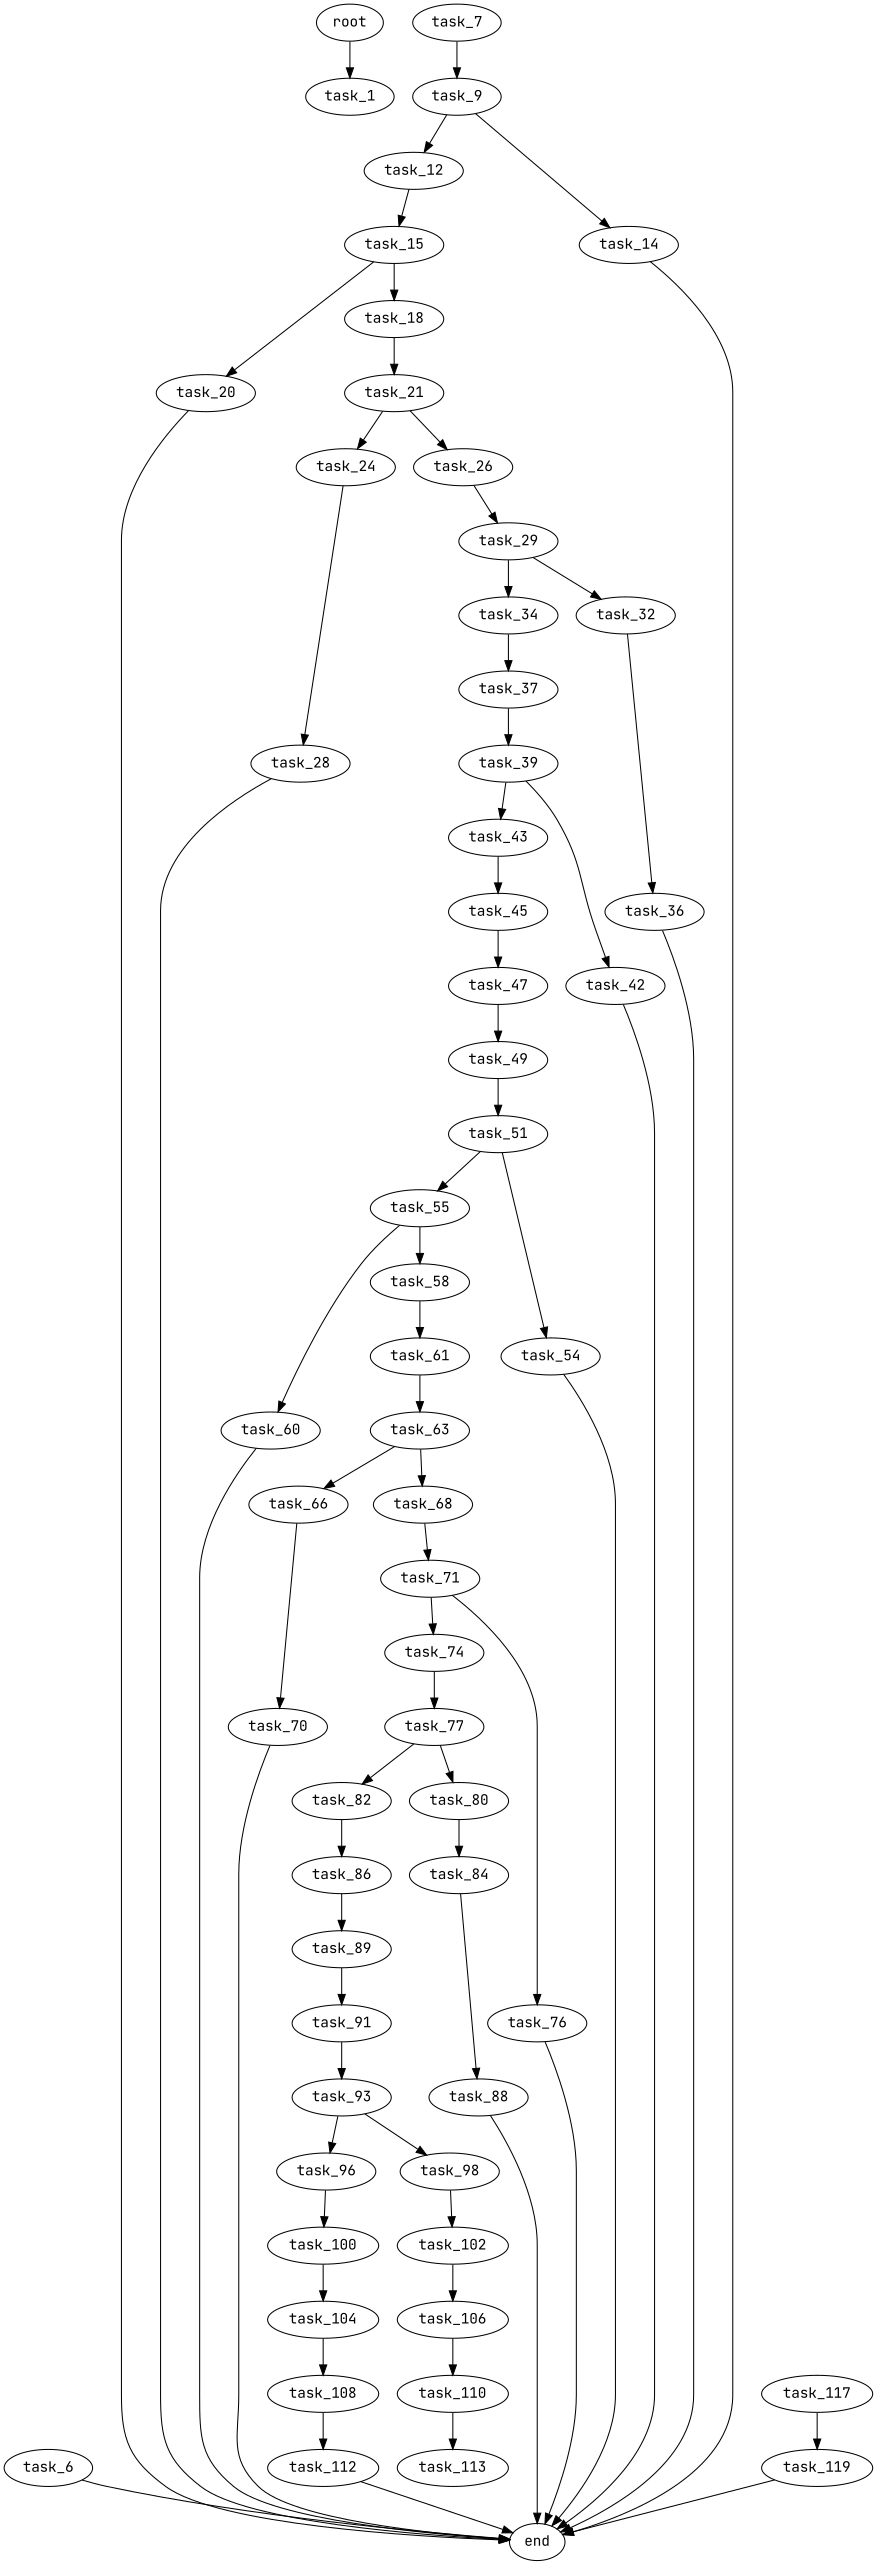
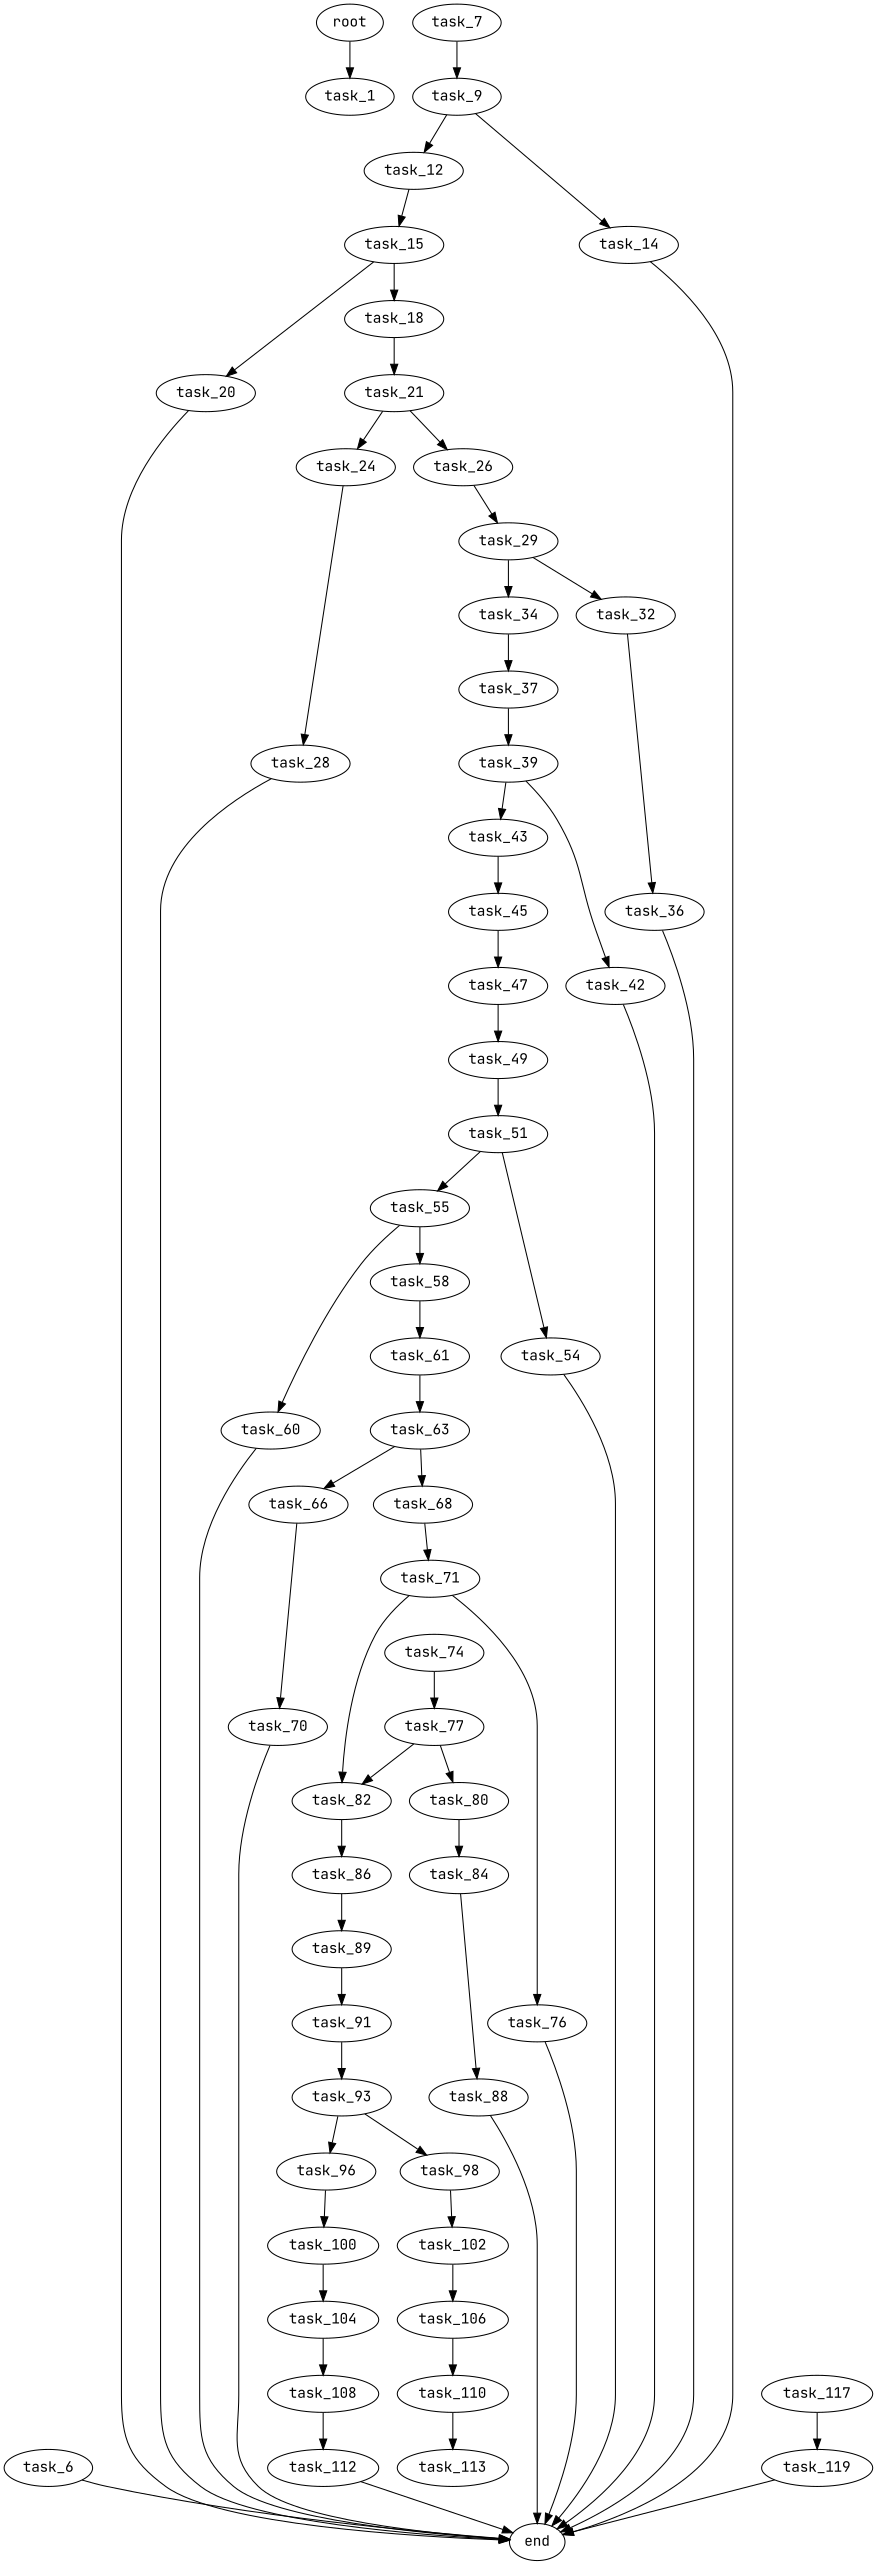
  digraph {
    fontname="JetBrains Mono"
    node [fontname="JetBrains Mono"]
    edge [fontname="JetBrains Mono"]
    root
    task_1
    task_6
    end
    task_7
    task_9
    task_12
    task_14
    task_15
    task_18
    task_20
    task_21
    task_24
    task_26
    task_28
    task_29
    task_32
    task_34
    task_36
    task_37
    task_39
    task_42
    task_43
    task_45
    task_47
    task_49
    task_51
    task_54
    task_55
    task_58
    task_60
    task_61
    task_63
    task_66
    task_68
    task_70
    task_71
    task_74
    task_76
    task_77
    task_80
    task_82
    task_84
    task_86
    task_88
    task_89
    task_91
    task_93
    task_96
    task_98
    task_100
    task_102
    task_104
    task_106
    task_108
    task_110
    task_112
    task_113
    task_117
    task_119
    root -> task_1
    task_6 -> end
    task_7 -> task_9
    task_9 -> task_12
    task_9 -> task_14
    task_12 -> task_15
    task_14 -> end
    task_15 -> task_18
    task_15 -> task_20
    task_18 -> task_21
    task_20 -> end
    task_21 -> task_24
    task_21 -> task_26
    task_24 -> task_28
    task_26 -> task_29
    task_28 -> end
    task_29 -> task_32
    task_29 -> task_34
    task_32 -> task_36
    task_34 -> task_37
    task_36 -> end
    task_37 -> task_39
    task_39 -> task_42
    task_39 -> task_43
    task_42 -> end
    task_43 -> task_45
    task_45 -> task_47
    task_47 -> task_49
    task_49 -> task_51
    task_51 -> task_54
    task_51 -> task_55
    task_54 -> end
    task_55 -> task_58
    task_55 -> task_60
    task_58 -> task_61
    task_60 -> end
    task_61 -> task_63
    task_63 -> task_66
    task_63 -> task_68
    task_66 -> task_70
    task_68 -> task_71
    task_70 -> end
-   task_71 -> task_74
+   task_71 -> task_82
    task_71 -> task_76
    task_74 -> task_77
    task_76 -> end
    task_77 -> task_80
    task_77 -> task_82
    task_80 -> task_84
    task_82 -> task_86
    task_84 -> task_88
    task_86 -> task_89
    task_88 -> end
    task_89 -> task_91
    task_91 -> task_93
    task_93 -> task_96
    task_93 -> task_98
    task_96 -> task_100
    task_98 -> task_102
    task_100 -> task_104
    task_102 -> task_106
    task_104 -> task_108
    task_106 -> task_110
    task_108 -> task_112
    task_110 -> task_113
    task_112 -> end
    task_117 -> task_119
    task_119 -> end
  }
